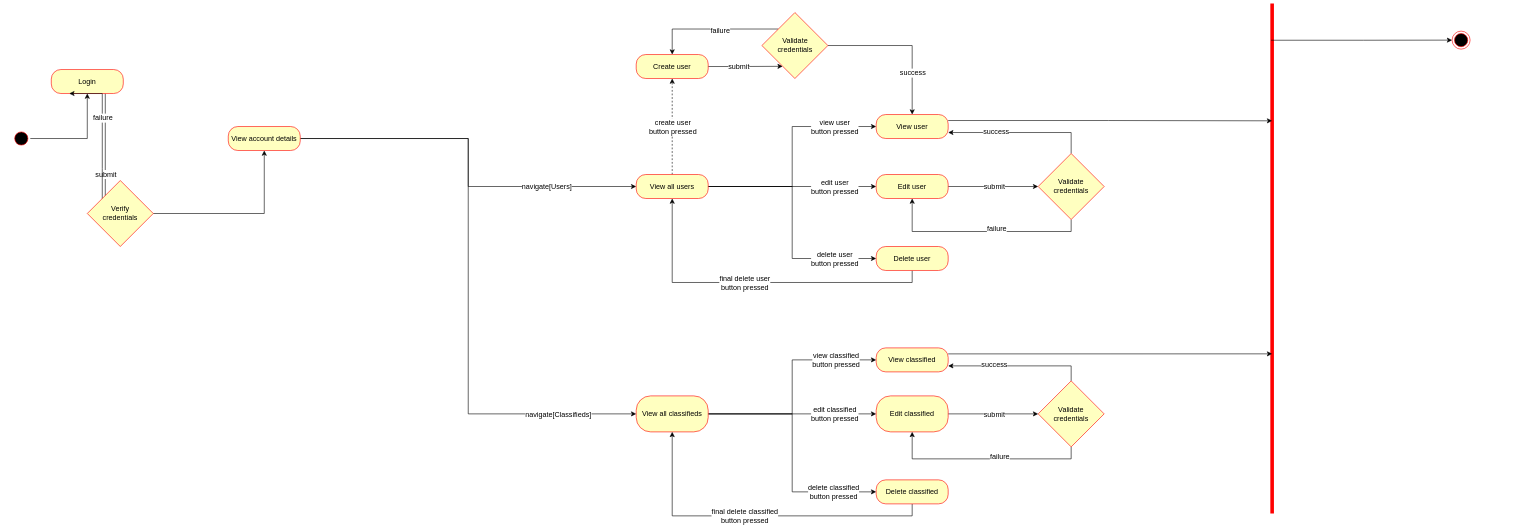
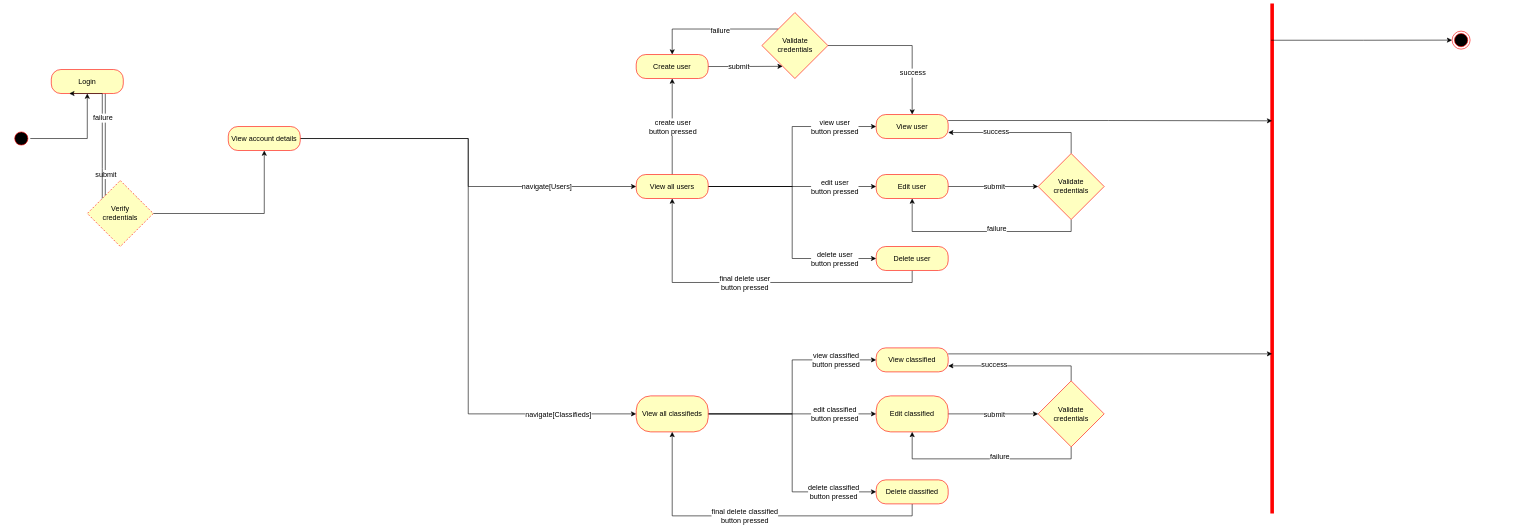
  <mxCell id="0" />
  <mxCell id="1" parent="0" />
  <mxCell id="2" style="edgeStyle=orthogonalEdgeStyle;rounded=0;orthogonalLoop=1;jettySize=auto;html=1;exitX=1;exitY=0.5;exitDx=0;exitDy=0;" parent="1" source="3" target="6" edge="1"><mxGeometry relative="1" as="geometry" /></mxCell>
  <mxCell id="3" value="" style="ellipse;html=1;shape=startState;fillColor=#000000;strokeColor=#ff0000;" parent="1" vertex="1"><mxGeometry x="20" y="215" width="30" height="30" as="geometry" /></mxCell>
  <mxCell id="4" style="edgeStyle=orthogonalEdgeStyle;rounded=0;orthogonalLoop=1;jettySize=auto;html=1;exitX=0.75;exitY=1;exitDx=0;exitDy=0;entryX=0.775;entryY=0.272;entryDx=0;entryDy=0;entryPerimeter=0;" parent="1" source="6" target="10" edge="1"><mxGeometry relative="1" as="geometry"><Array as="points"><mxPoint x="230" y="330" /><mxPoint x="230" y="330" /></Array></mxGeometry></mxCell>
  <mxCell id="5" value="submit" style="text;html=1;resizable=0;points=[];align=center;verticalAlign=middle;labelBackgroundColor=#ffffff;" parent="4" vertex="1" connectable="0"><mxGeometry x="0.25" y="2" relative="1" as="geometry"><mxPoint x="-2" y="-10" as="offset" /></mxGeometry></mxCell>
  <mxCell id="6" value="Login" style="rounded=1;whiteSpace=wrap;html=1;arcSize=40;fontColor=#000000;fillColor=#ffffc0;strokeColor=#ff0000;" parent="1" vertex="1"><mxGeometry x="85" y="115" width="120" height="40" as="geometry" /></mxCell>
  <mxCell id="7" style="edgeStyle=orthogonalEdgeStyle;rounded=0;orthogonalLoop=1;jettySize=auto;html=1;exitX=0.227;exitY=0.285;exitDx=0;exitDy=0;entryX=0.25;entryY=1;entryDx=0;entryDy=0;exitPerimeter=0;" parent="1" source="10" target="6" edge="1"><mxGeometry relative="1" as="geometry"><Array as="points"><mxPoint x="170" y="280" /><mxPoint x="170" y="280" /></Array></mxGeometry></mxCell>
  <mxCell id="8" value="failure" style="text;html=1;resizable=0;points=[];align=center;verticalAlign=middle;labelBackgroundColor=#ffffff;" parent="7" vertex="1" connectable="0"><mxGeometry x="0.263" y="-22" relative="1" as="geometry"><mxPoint x="-22" y="10" as="offset" /></mxGeometry></mxCell>
  <mxCell id="9" style="edgeStyle=orthogonalEdgeStyle;rounded=0;orthogonalLoop=1;jettySize=auto;html=1;exitX=1;exitY=0.5;exitDx=0;exitDy=0;entryX=0.5;entryY=1;entryDx=0;entryDy=0;" edge="1" parent="1" source="10" target="15"><mxGeometry relative="1" as="geometry" /></mxCell>
- <mxCell id="10" value="Verify&lt;br&gt;credentials" style="rhombus;whiteSpace=wrap;html=1;fillColor=#ffffc0;strokeColor=#ff0000;" parent="1" vertex="1"><mxGeometry x="145" y="300" width="110" height="110" as="geometry" /></mxCell>
+ <mxCell id="10" value="Verify&lt;br&gt;credentials" style="rhombus;whiteSpace=wrap;html=1;fillColor=#ffffc0;strokeColor=#ff0000;dashed=1;" parent="1" vertex="1"><mxGeometry x="145" y="300" width="110" height="110" as="geometry" /></mxCell>
  <mxCell id="11" style="edgeStyle=orthogonalEdgeStyle;rounded=0;orthogonalLoop=1;jettySize=auto;html=1;exitX=1;exitY=0.5;exitDx=0;exitDy=0;entryX=0;entryY=0.5;entryDx=0;entryDy=0;" parent="1" source="15" target="27" edge="1"><mxGeometry relative="1" as="geometry"><mxPoint x="1010" y="300" as="targetPoint" /></mxGeometry></mxCell>
  <mxCell id="12" value="navigate[Users]" style="text;html=1;resizable=0;points=[];align=center;verticalAlign=middle;labelBackgroundColor=#ffffff;" parent="11" vertex="1" connectable="0"><mxGeometry x="0.621" y="3" relative="1" as="geometry"><mxPoint x="-29" y="2.5" as="offset" /></mxGeometry></mxCell>
  <mxCell id="13" style="edgeStyle=orthogonalEdgeStyle;rounded=0;orthogonalLoop=1;jettySize=auto;html=1;exitX=1;exitY=0.5;exitDx=0;exitDy=0;entryX=0;entryY=0.5;entryDx=0;entryDy=0;" parent="1" source="15" target="55" edge="1"><mxGeometry relative="1" as="geometry"><mxPoint x="1060.429" y="680.143" as="targetPoint" /></mxGeometry></mxCell>
  <mxCell id="14" value="navigate[Classifieds]" style="text;html=1;resizable=0;points=[];align=center;verticalAlign=middle;labelBackgroundColor=#ffffff;" parent="13" vertex="1" connectable="0"><mxGeometry x="0.693" y="1" relative="1" as="geometry"><mxPoint x="25" y="1" as="offset" /></mxGeometry></mxCell>
  <mxCell id="15" value="View account details" style="rounded=1;whiteSpace=wrap;html=1;arcSize=40;fontColor=#000000;fillColor=#ffffc0;strokeColor=#ff0000;" parent="1" vertex="1"><mxGeometry x="380" y="210" width="120" height="40" as="geometry" /></mxCell>
  <mxCell id="16" value="" style="shape=line;html=1;strokeWidth=6;strokeColor=#ff0000;rotation=-90;" parent="1" vertex="1"><mxGeometry x="1695" y="425" width="850" height="10" as="geometry" /></mxCell>
  <mxCell id="17" style="edgeStyle=orthogonalEdgeStyle;rounded=0;orthogonalLoop=1;jettySize=auto;html=1;exitX=0.928;exitY=0.319;exitDx=0;exitDy=0;entryX=0;entryY=0.5;entryDx=0;entryDy=0;exitPerimeter=0;" parent="1" source="16" target="18" edge="1"><mxGeometry relative="1" as="geometry"><mxPoint x="2130" y="230" as="sourcePoint" /></mxGeometry></mxCell>
  <mxCell id="18" value="" style="ellipse;html=1;shape=endState;fillColor=#000000;strokeColor=#ff0000;" parent="1" vertex="1"><mxGeometry x="2420" y="51" width="30" height="30" as="geometry" /></mxCell>
  <mxCell id="19" style="edgeStyle=orthogonalEdgeStyle;rounded=0;orthogonalLoop=1;jettySize=auto;html=1;exitX=1;exitY=0.5;exitDx=0;exitDy=0;entryX=0;entryY=0.5;entryDx=0;entryDy=0;" edge="1" parent="1" source="27" target="38"><mxGeometry relative="1" as="geometry" /></mxCell>
  <mxCell id="20" value="view user&lt;br&gt;button pressed&lt;br&gt;" style="text;html=1;resizable=0;points=[];align=center;verticalAlign=middle;labelBackgroundColor=#ffffff;" vertex="1" connectable="0" parent="19"><mxGeometry x="0.579" y="-2" relative="1" as="geometry"><mxPoint x="10.5" y="-1.5" as="offset" /></mxGeometry></mxCell>
  <mxCell id="21" style="edgeStyle=orthogonalEdgeStyle;rounded=0;orthogonalLoop=1;jettySize=auto;html=1;exitX=1;exitY=0.5;exitDx=0;exitDy=0;entryX=0;entryY=0.5;entryDx=0;entryDy=0;" edge="1" parent="1" source="27" target="33"><mxGeometry relative="1" as="geometry" /></mxCell>
  <mxCell id="22" value="edit user&lt;br&gt;button pressed&lt;br&gt;" style="text;html=1;resizable=0;points=[];align=center;verticalAlign=middle;labelBackgroundColor=#ffffff;" vertex="1" connectable="0" parent="21"><mxGeometry x="0.146" y="-2" relative="1" as="geometry"><mxPoint x="50.5" y="-1.5" as="offset" /></mxGeometry></mxCell>
  <mxCell id="23" style="edgeStyle=orthogonalEdgeStyle;rounded=0;orthogonalLoop=1;jettySize=auto;html=1;exitX=1;exitY=0.5;exitDx=0;exitDy=0;entryX=0;entryY=0.5;entryDx=0;entryDy=0;" edge="1" parent="1" source="27" target="36"><mxGeometry relative="1" as="geometry" /></mxCell>
  <mxCell id="24" value="delete user&lt;br&gt;button pressed&lt;br&gt;" style="text;html=1;resizable=0;points=[];align=center;verticalAlign=middle;labelBackgroundColor=#ffffff;" vertex="1" connectable="0" parent="23"><mxGeometry x="0.704" y="-1" relative="1" as="geometry"><mxPoint x="-10.5" y="-0.5" as="offset" /></mxGeometry></mxCell>
- <mxCell id="25" style="edgeStyle=orthogonalEdgeStyle;rounded=0;orthogonalLoop=1;jettySize=auto;html=1;exitX=0.5;exitY=0;exitDx=0;exitDy=0;dashed=1;" edge="1" parent="1" source="27" target="30"><mxGeometry relative="1" as="geometry" /></mxCell>
+ <mxCell id="25" style="edgeStyle=orthogonalEdgeStyle;rounded=0;orthogonalLoop=1;jettySize=auto;html=1;exitX=0.5;exitY=0;exitDx=0;exitDy=0;" edge="1" parent="1" source="27" target="30"><mxGeometry relative="1" as="geometry" /></mxCell>
  <mxCell id="26" value="create user&lt;br&gt;button pressed&lt;br&gt;" style="text;html=1;resizable=0;points=[];align=center;verticalAlign=middle;labelBackgroundColor=#ffffff;" vertex="1" connectable="0" parent="25"><mxGeometry x="-0.175" y="1" relative="1" as="geometry"><mxPoint x="1.5" y="-14" as="offset" /></mxGeometry></mxCell>
  <mxCell id="27" value="View all users" style="rounded=1;whiteSpace=wrap;html=1;arcSize=40;fontColor=#000000;fillColor=#ffffc0;strokeColor=#ff0000;" vertex="1" parent="1"><mxGeometry x="1060" y="290" width="120" height="40" as="geometry" /></mxCell>
  <mxCell id="28" style="edgeStyle=orthogonalEdgeStyle;rounded=0;orthogonalLoop=1;jettySize=auto;html=1;exitX=1;exitY=0.5;exitDx=0;exitDy=0;entryX=0.315;entryY=0.815;entryDx=0;entryDy=0;entryPerimeter=0;" edge="1" parent="1" source="30" target="43"><mxGeometry relative="1" as="geometry" /></mxCell>
  <mxCell id="29" value="submit" style="text;html=1;resizable=0;points=[];align=center;verticalAlign=middle;labelBackgroundColor=#ffffff;" vertex="1" connectable="0" parent="28"><mxGeometry x="-0.175" relative="1" as="geometry"><mxPoint as="offset" /></mxGeometry></mxCell>
  <mxCell id="30" value="Create user" style="rounded=1;whiteSpace=wrap;html=1;arcSize=40;fontColor=#000000;fillColor=#ffffc0;strokeColor=#ff0000;" vertex="1" parent="1"><mxGeometry x="1060" y="90" width="120" height="40" as="geometry" /></mxCell>
  <mxCell id="31" style="edgeStyle=orthogonalEdgeStyle;rounded=0;orthogonalLoop=1;jettySize=auto;html=1;exitX=1;exitY=0.5;exitDx=0;exitDy=0;entryX=0;entryY=0.5;entryDx=0;entryDy=0;" edge="1" parent="1" source="33" target="48"><mxGeometry relative="1" as="geometry" /></mxCell>
  <mxCell id="32" value="submit" style="text;html=1;resizable=0;points=[];align=center;verticalAlign=middle;labelBackgroundColor=#ffffff;" vertex="1" connectable="0" parent="31"><mxGeometry x="0.238" y="-2" relative="1" as="geometry"><mxPoint x="-17" y="-1.5" as="offset" /></mxGeometry></mxCell>
  <mxCell id="33" value="Edit user" style="rounded=1;whiteSpace=wrap;html=1;arcSize=40;fontColor=#000000;fillColor=#ffffc0;strokeColor=#ff0000;" vertex="1" parent="1"><mxGeometry x="1460" y="290" width="120" height="40" as="geometry" /></mxCell>
  <mxCell id="34" style="edgeStyle=orthogonalEdgeStyle;rounded=0;orthogonalLoop=1;jettySize=auto;html=1;exitX=0.5;exitY=1;exitDx=0;exitDy=0;entryX=0.5;entryY=1;entryDx=0;entryDy=0;" edge="1" parent="1" source="36" target="27"><mxGeometry relative="1" as="geometry" /></mxCell>
  <mxCell id="35" value="final delete user&lt;br&gt;button pressed&lt;br&gt;" style="text;html=1;resizable=0;points=[];align=center;verticalAlign=middle;labelBackgroundColor=#ffffff;" vertex="1" connectable="0" parent="34"><mxGeometry x="-0.113" y="4" relative="1" as="geometry"><mxPoint x="-51.5" y="-3.5" as="offset" /></mxGeometry></mxCell>
  <mxCell id="36" value="Delete user" style="rounded=1;whiteSpace=wrap;html=1;arcSize=40;fontColor=#000000;fillColor=#ffffc0;strokeColor=#ff0000;" vertex="1" parent="1"><mxGeometry x="1460" y="410" width="120" height="40" as="geometry" /></mxCell>
  <mxCell id="37" style="edgeStyle=orthogonalEdgeStyle;rounded=0;orthogonalLoop=1;jettySize=auto;html=1;exitX=1;exitY=0.25;exitDx=0;exitDy=0;entryX=0.77;entryY=0.5;entryDx=0;entryDy=0;entryPerimeter=0;" edge="1" parent="1" source="38" target="16"><mxGeometry relative="1" as="geometry"><mxPoint x="2110" y="200.143" as="targetPoint" /></mxGeometry></mxCell>
  <mxCell id="38" value="View user" style="rounded=1;whiteSpace=wrap;html=1;arcSize=40;fontColor=#000000;fillColor=#ffffc0;strokeColor=#ff0000;" vertex="1" parent="1"><mxGeometry x="1460" y="190" width="120" height="40" as="geometry" /></mxCell>
  <mxCell id="39" style="edgeStyle=orthogonalEdgeStyle;rounded=0;orthogonalLoop=1;jettySize=auto;html=1;exitX=0;exitY=0;exitDx=0;exitDy=0;entryX=0.5;entryY=0;entryDx=0;entryDy=0;" edge="1" parent="1" source="43" target="30"><mxGeometry relative="1" as="geometry" /></mxCell>
  <mxCell id="40" value="failure&lt;br&gt;" style="text;html=1;resizable=0;points=[];align=center;verticalAlign=middle;labelBackgroundColor=#ffffff;" vertex="1" connectable="0" parent="39"><mxGeometry x="-0.108" y="2" relative="1" as="geometry"><mxPoint as="offset" /></mxGeometry></mxCell>
  <mxCell id="41" style="edgeStyle=orthogonalEdgeStyle;rounded=0;orthogonalLoop=1;jettySize=auto;html=1;exitX=1;exitY=0.5;exitDx=0;exitDy=0;" edge="1" parent="1" source="43" target="38"><mxGeometry relative="1" as="geometry" /></mxCell>
  <mxCell id="42" value="success" style="text;html=1;resizable=0;points=[];align=center;verticalAlign=middle;labelBackgroundColor=#ffffff;" vertex="1" connectable="0" parent="41"><mxGeometry x="0.116" y="1" relative="1" as="geometry"><mxPoint x="-0.5" y="43" as="offset" /></mxGeometry></mxCell>
  <mxCell id="43" value="Validate&lt;br&gt;credentials&lt;br&gt;" style="rhombus;whiteSpace=wrap;html=1;fillColor=#ffffc0;strokeColor=#ff0000;" vertex="1" parent="1"><mxGeometry x="1269.5" y="20" width="110" height="110" as="geometry" /></mxCell>
  <mxCell id="44" style="edgeStyle=orthogonalEdgeStyle;rounded=0;orthogonalLoop=1;jettySize=auto;html=1;exitX=0.5;exitY=1;exitDx=0;exitDy=0;entryX=0.5;entryY=1;entryDx=0;entryDy=0;" edge="1" parent="1" source="48" target="33"><mxGeometry relative="1" as="geometry" /></mxCell>
  <mxCell id="45" value="failure&lt;br&gt;" style="text;html=1;resizable=0;points=[];align=center;verticalAlign=middle;labelBackgroundColor=#ffffff;" vertex="1" connectable="0" parent="44"><mxGeometry x="-0.191" y="-1" relative="1" as="geometry"><mxPoint x="-7" y="-3.5" as="offset" /></mxGeometry></mxCell>
  <mxCell id="46" style="edgeStyle=orthogonalEdgeStyle;rounded=0;orthogonalLoop=1;jettySize=auto;html=1;exitX=0.5;exitY=0;exitDx=0;exitDy=0;entryX=1;entryY=0.75;entryDx=0;entryDy=0;" edge="1" parent="1" source="48" target="38"><mxGeometry relative="1" as="geometry" /></mxCell>
  <mxCell id="47" value="success" style="text;html=1;resizable=0;points=[];align=center;verticalAlign=middle;labelBackgroundColor=#ffffff;" vertex="1" connectable="0" parent="46"><mxGeometry x="0.34" y="-2" relative="1" as="geometry"><mxPoint as="offset" /></mxGeometry></mxCell>
  <mxCell id="48" value="Validate&lt;br&gt;credentials&lt;br&gt;" style="rhombus;whiteSpace=wrap;html=1;fillColor=#ffffc0;strokeColor=#ff0000;" vertex="1" parent="1"><mxGeometry x="1730" y="255" width="110" height="110" as="geometry" /></mxCell>
  <mxCell id="49" style="edgeStyle=orthogonalEdgeStyle;rounded=0;orthogonalLoop=1;jettySize=auto;html=1;exitX=1;exitY=0.5;exitDx=0;exitDy=0;entryX=0;entryY=0.5;entryDx=0;entryDy=0;" edge="1" parent="1" source="55" target="63"><mxGeometry relative="1" as="geometry" /></mxCell>
  <mxCell id="50" value="view classified&lt;br&gt;button pressed&lt;br&gt;" style="text;html=1;resizable=0;points=[];align=center;verticalAlign=middle;labelBackgroundColor=#ffffff;" vertex="1" connectable="0" parent="49"><mxGeometry x="0.579" y="-2" relative="1" as="geometry"><mxPoint x="10.5" y="-1.5" as="offset" /></mxGeometry></mxCell>
  <mxCell id="51" style="edgeStyle=orthogonalEdgeStyle;rounded=0;orthogonalLoop=1;jettySize=auto;html=1;exitX=1;exitY=0.5;exitDx=0;exitDy=0;entryX=0;entryY=0.5;entryDx=0;entryDy=0;" edge="1" parent="1" source="55" target="58"><mxGeometry relative="1" as="geometry" /></mxCell>
  <mxCell id="52" value="edit classified&lt;br&gt;button pressed&lt;br&gt;" style="text;html=1;resizable=0;points=[];align=center;verticalAlign=middle;labelBackgroundColor=#ffffff;" vertex="1" connectable="0" parent="51"><mxGeometry x="0.146" y="-2" relative="1" as="geometry"><mxPoint x="50.5" y="-1.5" as="offset" /></mxGeometry></mxCell>
  <mxCell id="53" style="edgeStyle=orthogonalEdgeStyle;rounded=0;orthogonalLoop=1;jettySize=auto;html=1;exitX=1;exitY=0.5;exitDx=0;exitDy=0;entryX=0;entryY=0.5;entryDx=0;entryDy=0;" edge="1" parent="1" source="55" target="61"><mxGeometry relative="1" as="geometry" /></mxCell>
  <mxCell id="54" value="delete classified&lt;br&gt;button pressed&lt;br&gt;" style="text;html=1;resizable=0;points=[];align=center;verticalAlign=middle;labelBackgroundColor=#ffffff;" vertex="1" connectable="0" parent="53"><mxGeometry x="0.704" y="-1" relative="1" as="geometry"><mxPoint x="-10.5" y="-0.5" as="offset" /></mxGeometry></mxCell>
  <mxCell id="55" value="View all classifieds" style="rounded=1;whiteSpace=wrap;html=1;arcSize=40;fontColor=#000000;fillColor=#ffffc0;strokeColor=#ff0000;" vertex="1" parent="1"><mxGeometry x="1060" y="659" width="120" height="60" as="geometry" /></mxCell>
  <mxCell id="56" style="edgeStyle=orthogonalEdgeStyle;rounded=0;orthogonalLoop=1;jettySize=auto;html=1;exitX=1;exitY=0.5;exitDx=0;exitDy=0;entryX=0;entryY=0.5;entryDx=0;entryDy=0;" edge="1" parent="1" source="58" target="68"><mxGeometry relative="1" as="geometry" /></mxCell>
  <mxCell id="57" value="submit" style="text;html=1;resizable=0;points=[];align=center;verticalAlign=middle;labelBackgroundColor=#ffffff;" vertex="1" connectable="0" parent="56"><mxGeometry x="0.238" y="-2" relative="1" as="geometry"><mxPoint x="-17" y="-1.5" as="offset" /></mxGeometry></mxCell>
  <mxCell id="58" value="Edit classified" style="rounded=1;whiteSpace=wrap;html=1;arcSize=40;fontColor=#000000;fillColor=#ffffc0;strokeColor=#ff0000;" vertex="1" parent="1"><mxGeometry x="1460" y="659" width="120" height="60" as="geometry" /></mxCell>
  <mxCell id="59" style="edgeStyle=orthogonalEdgeStyle;rounded=0;orthogonalLoop=1;jettySize=auto;html=1;exitX=0.5;exitY=1;exitDx=0;exitDy=0;entryX=0.5;entryY=1;entryDx=0;entryDy=0;" edge="1" parent="1" source="61" target="55"><mxGeometry relative="1" as="geometry" /></mxCell>
  <mxCell id="60" value="final delete classified&lt;br&gt;button pressed&lt;br&gt;" style="text;html=1;resizable=0;points=[];align=center;verticalAlign=middle;labelBackgroundColor=#ffffff;" vertex="1" connectable="0" parent="59"><mxGeometry x="-0.113" y="4" relative="1" as="geometry"><mxPoint x="-51.5" y="-3.5" as="offset" /></mxGeometry></mxCell>
  <mxCell id="61" value="Delete classified" style="rounded=1;whiteSpace=wrap;html=1;arcSize=40;fontColor=#000000;fillColor=#ffffc0;strokeColor=#ff0000;" vertex="1" parent="1"><mxGeometry x="1460" y="799" width="120" height="40" as="geometry" /></mxCell>
  <mxCell id="62" style="edgeStyle=orthogonalEdgeStyle;rounded=0;orthogonalLoop=1;jettySize=auto;html=1;exitX=1;exitY=0.25;exitDx=0;exitDy=0;entryX=0.313;entryY=0.5;entryDx=0;entryDy=0;entryPerimeter=0;" edge="1" parent="1" source="63" target="16"><mxGeometry relative="1" as="geometry"><mxPoint x="2110" y="589" as="targetPoint" /></mxGeometry></mxCell>
  <mxCell id="63" value="View classified" style="rounded=1;whiteSpace=wrap;html=1;arcSize=40;fontColor=#000000;fillColor=#ffffc0;strokeColor=#ff0000;" vertex="1" parent="1"><mxGeometry x="1460" y="579" width="120" height="40" as="geometry" /></mxCell>
  <mxCell id="64" style="edgeStyle=orthogonalEdgeStyle;rounded=0;orthogonalLoop=1;jettySize=auto;html=1;exitX=0.5;exitY=1;exitDx=0;exitDy=0;entryX=0.5;entryY=1;entryDx=0;entryDy=0;" edge="1" parent="1" source="68" target="58"><mxGeometry relative="1" as="geometry" /></mxCell>
  <mxCell id="65" value="failure&lt;br&gt;" style="text;html=1;resizable=0;points=[];align=center;verticalAlign=middle;labelBackgroundColor=#ffffff;" vertex="1" connectable="0" parent="64"><mxGeometry x="-0.191" y="-1" relative="1" as="geometry"><mxPoint x="-7" y="-3.5" as="offset" /></mxGeometry></mxCell>
  <mxCell id="66" style="edgeStyle=orthogonalEdgeStyle;rounded=0;orthogonalLoop=1;jettySize=auto;html=1;exitX=0.5;exitY=0;exitDx=0;exitDy=0;entryX=1;entryY=0.75;entryDx=0;entryDy=0;" edge="1" parent="1" source="68" target="63"><mxGeometry relative="1" as="geometry" /></mxCell>
  <mxCell id="67" value="success" style="text;html=1;resizable=0;points=[];align=center;verticalAlign=middle;labelBackgroundColor=#ffffff;" vertex="1" connectable="0" parent="66"><mxGeometry x="0.34" y="-2" relative="1" as="geometry"><mxPoint as="offset" /></mxGeometry></mxCell>
  <mxCell id="68" value="Validate&lt;br&gt;credentials" style="rhombus;whiteSpace=wrap;html=1;fillColor=#ffffc0;strokeColor=#ff0000;" vertex="1" parent="1"><mxGeometry x="1730" y="634" width="110" height="110" as="geometry" /></mxCell>
